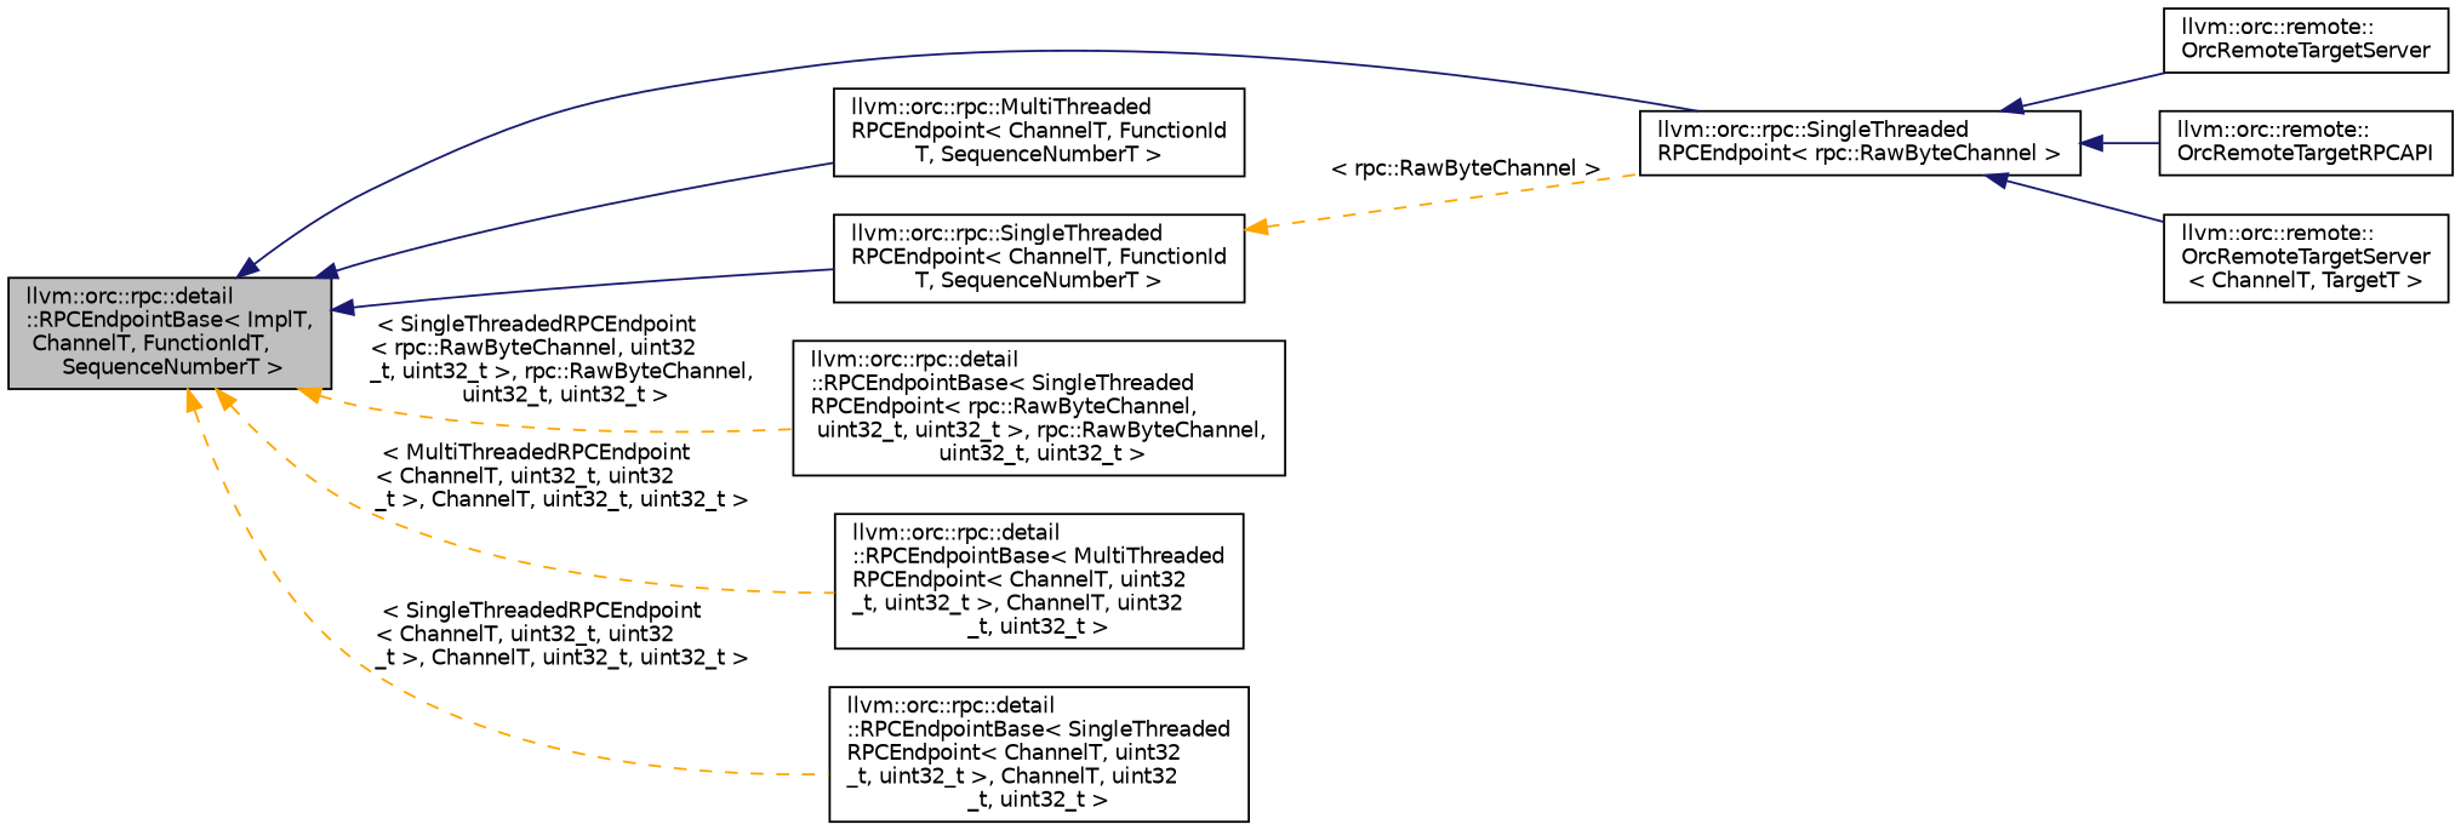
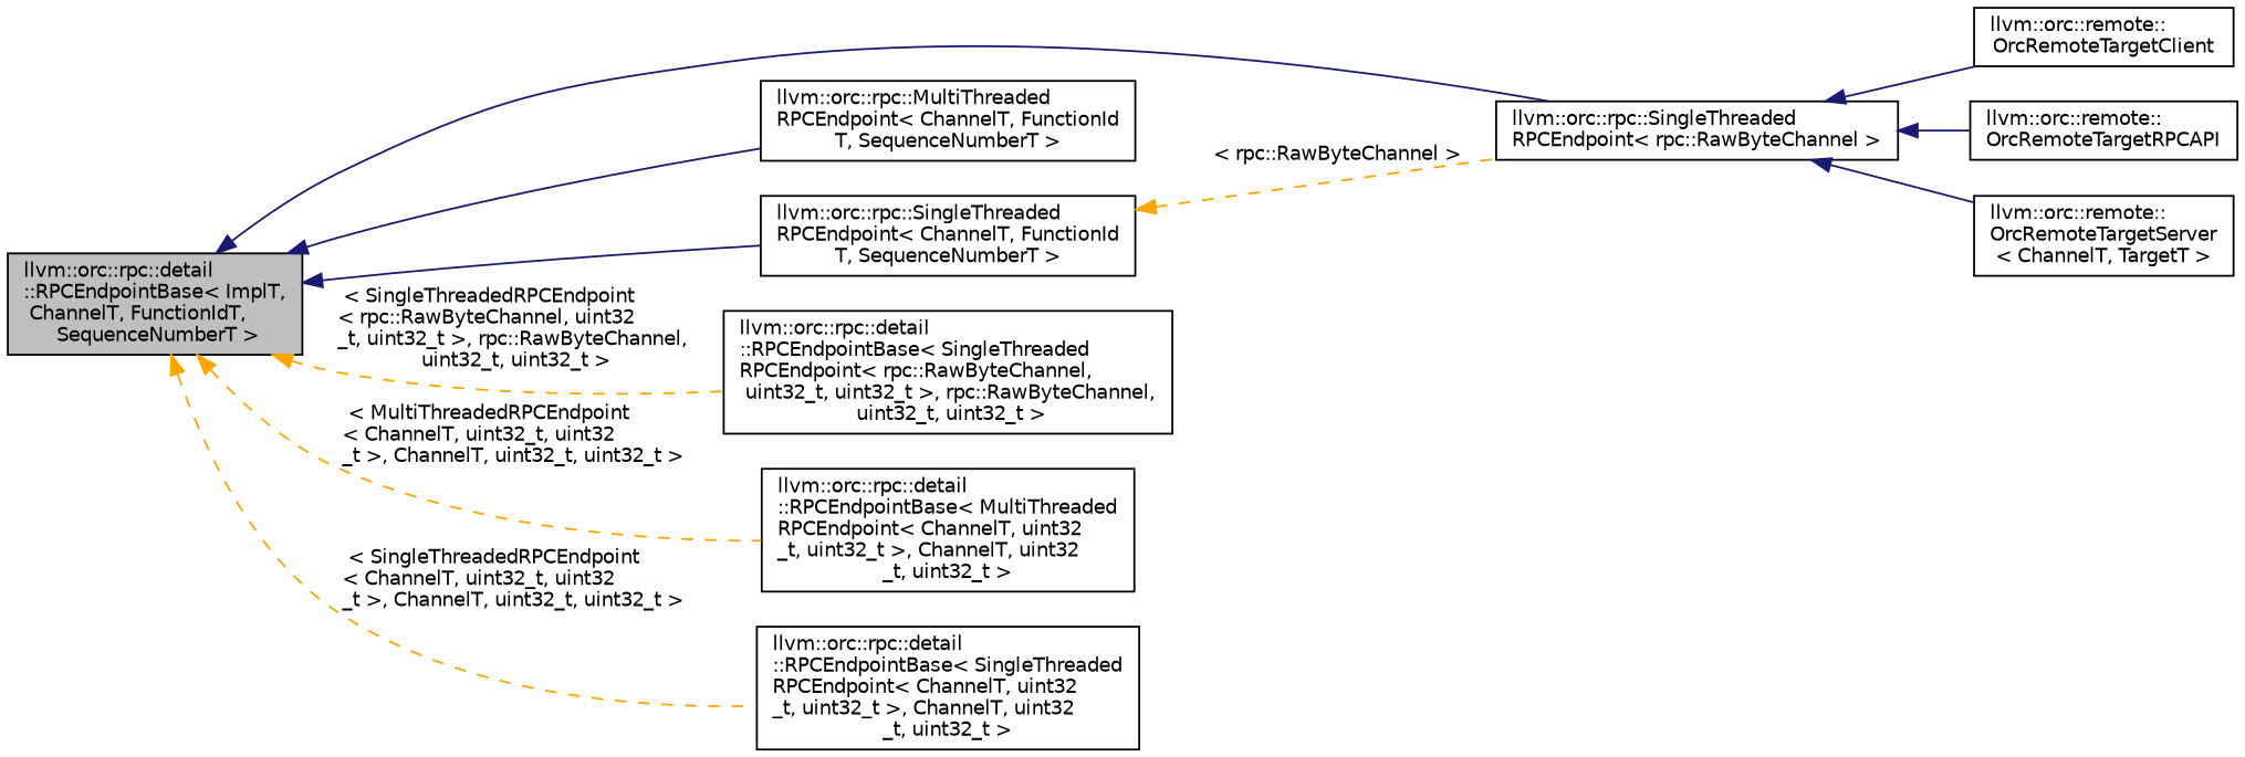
  digraph {
    rankdir=LR
    node [color=black fontname=Helvetica fontsize=10 shape=box]
    edge [color=midnightblue dir=back fontname=Helvetica fontsize=10 labelfontname=Helvetica labelfontsize=10 style=solid]
    n1 [fillcolor=grey75 fontcolor=black height=0.2 label="llvm::orc::rpc::detail\l::RPCEndpointBase\< ImplT,\l ChannelT, FunctionIdT,\l SequenceNumberT \>" style=filled width=0.4]
    n2 [height=0.2 label="llvm::orc::rpc::SingleThreaded\lRPCEndpoint\< rpc::RawByteChannel \>" width=0.4]
    n3 [height=0.2 label="llvm::orc::rpc::MultiThreaded\lRPCEndpoint\< ChannelT, FunctionId\lT, SequenceNumberT \>" width=0.4]
    n4 [height=0.2 label="llvm::orc::rpc::SingleThreaded\lRPCEndpoint\< ChannelT, FunctionId\lT, SequenceNumberT \>" width=0.4]
    n5 [height=0.2 label="llvm::orc::rpc::detail\l::RPCEndpointBase\< SingleThreaded\lRPCEndpoint\< rpc::RawByteChannel,\l uint32_t, uint32_t \>, rpc::RawByteChannel,\l uint32_t, uint32_t \>" width=0.4]
    n6 [height=0.2 label="llvm::orc::rpc::detail\l::RPCEndpointBase\< MultiThreaded\lRPCEndpoint\< ChannelT, uint32\l_t, uint32_t \>, ChannelT, uint32\l_t, uint32_t \>" width=0.4]
    n7 [height=0.2 label="llvm::orc::rpc::detail\l::RPCEndpointBase\< SingleThreaded\lRPCEndpoint\< ChannelT, uint32\l_t, uint32_t \>, ChannelT, uint32\l_t, uint32_t \>" width=0.4]
-   n8 [height=0.2 label="llvm::orc::remote::\lOrcRemoteTargetServer" width=0.4]
+   n8 [height=0.2 label="llvm::orc::remote::\lOrcRemoteTargetClient" width=0.4]
    n9 [height=0.2 label="llvm::orc::remote::\lOrcRemoteTargetRPCAPI" width=0.4]
    n10 [height=0.2 label="llvm::orc::remote::\lOrcRemoteTargetServer\l\< ChannelT, TargetT \>" width=0.4]
    n1 -> n2
    n1 -> n3
    n1 -> n4
    n1 -> n5 [color=orange label=" \< SingleThreadedRPCEndpoint\l\< rpc::RawByteChannel, uint32\l_t, uint32_t \>, rpc::RawByteChannel,\l uint32_t, uint32_t \>" style=dashed]
    n1 -> n6 [color=orange label=" \< MultiThreadedRPCEndpoint\l\< ChannelT, uint32_t, uint32\l_t \>, ChannelT, uint32_t, uint32_t \>" style=dashed]
    n1 -> n7 [color=orange label=" \< SingleThreadedRPCEndpoint\l\< ChannelT, uint32_t, uint32\l_t \>, ChannelT, uint32_t, uint32_t \>" style=dashed]
    n2 -> n8
    n2 -> n9
    n2 -> n10
    n4 -> n2 [color=orange label=" \< rpc::RawByteChannel \>" style=dashed]
  }
